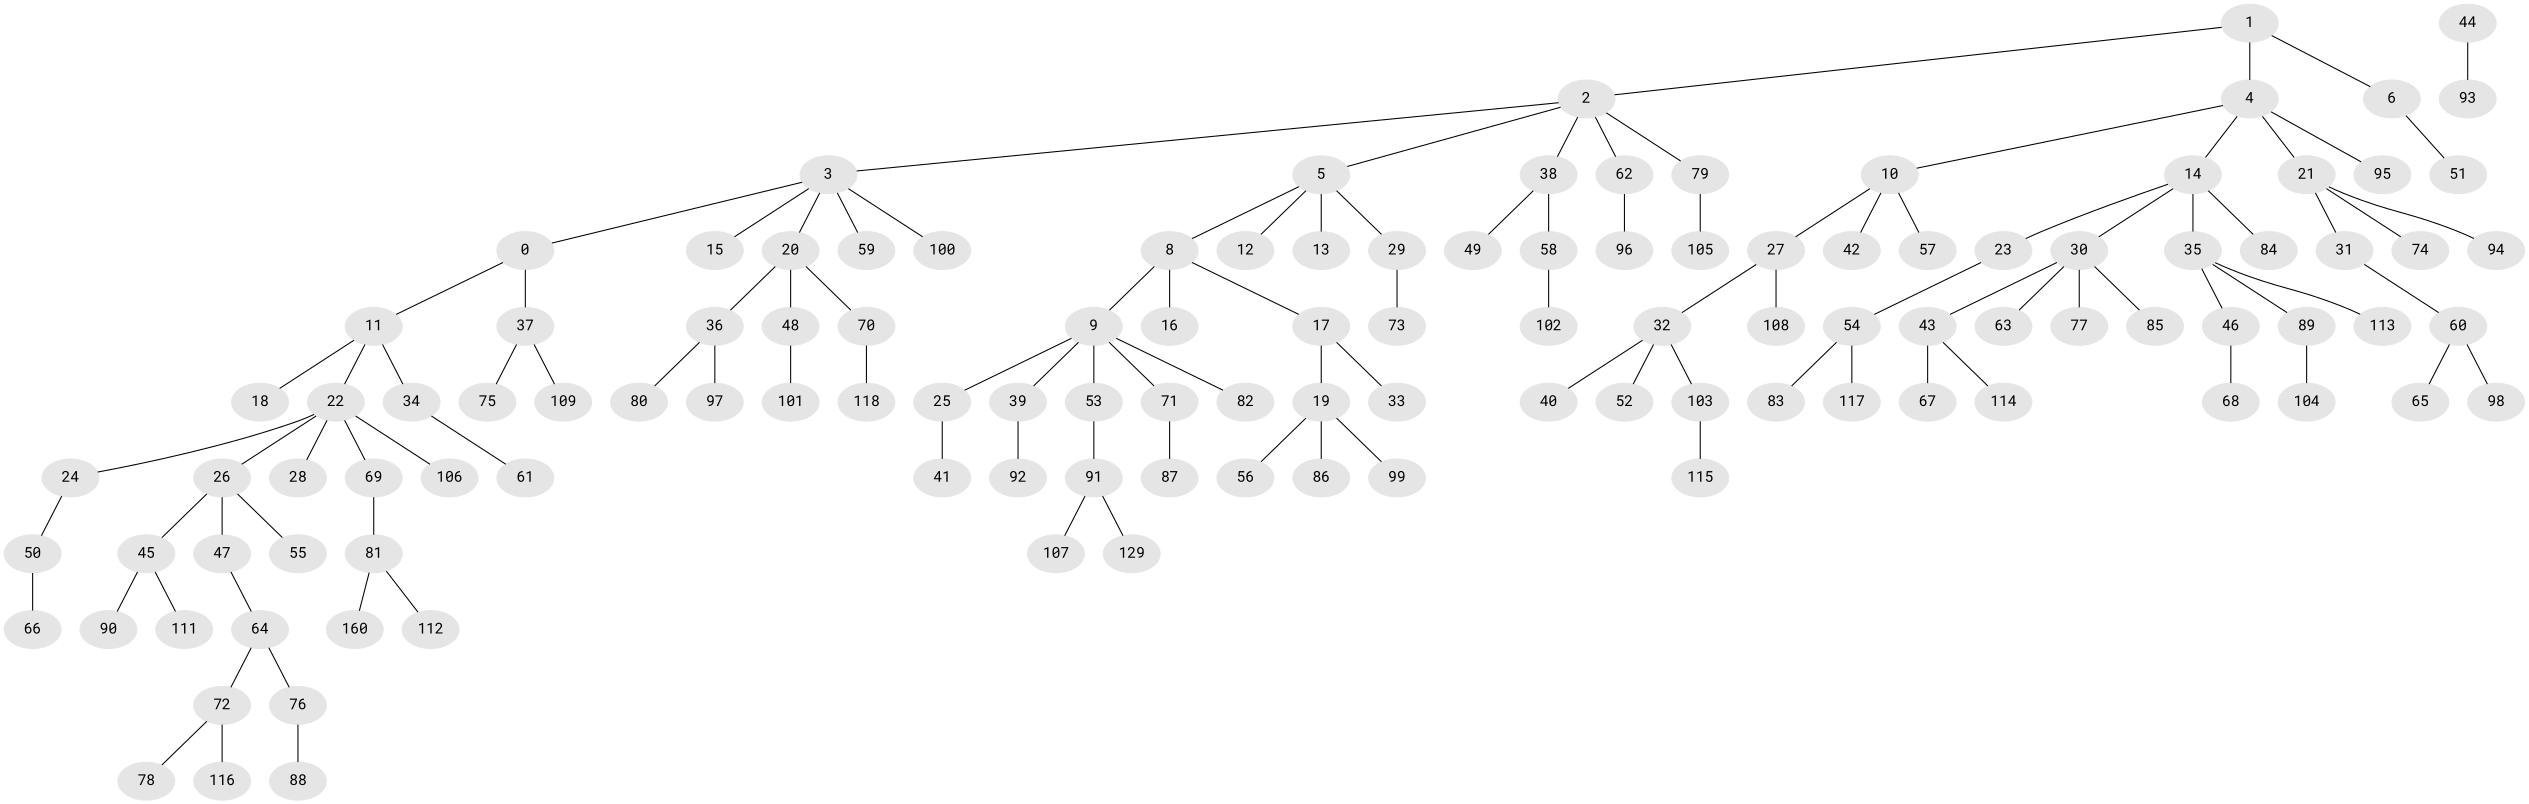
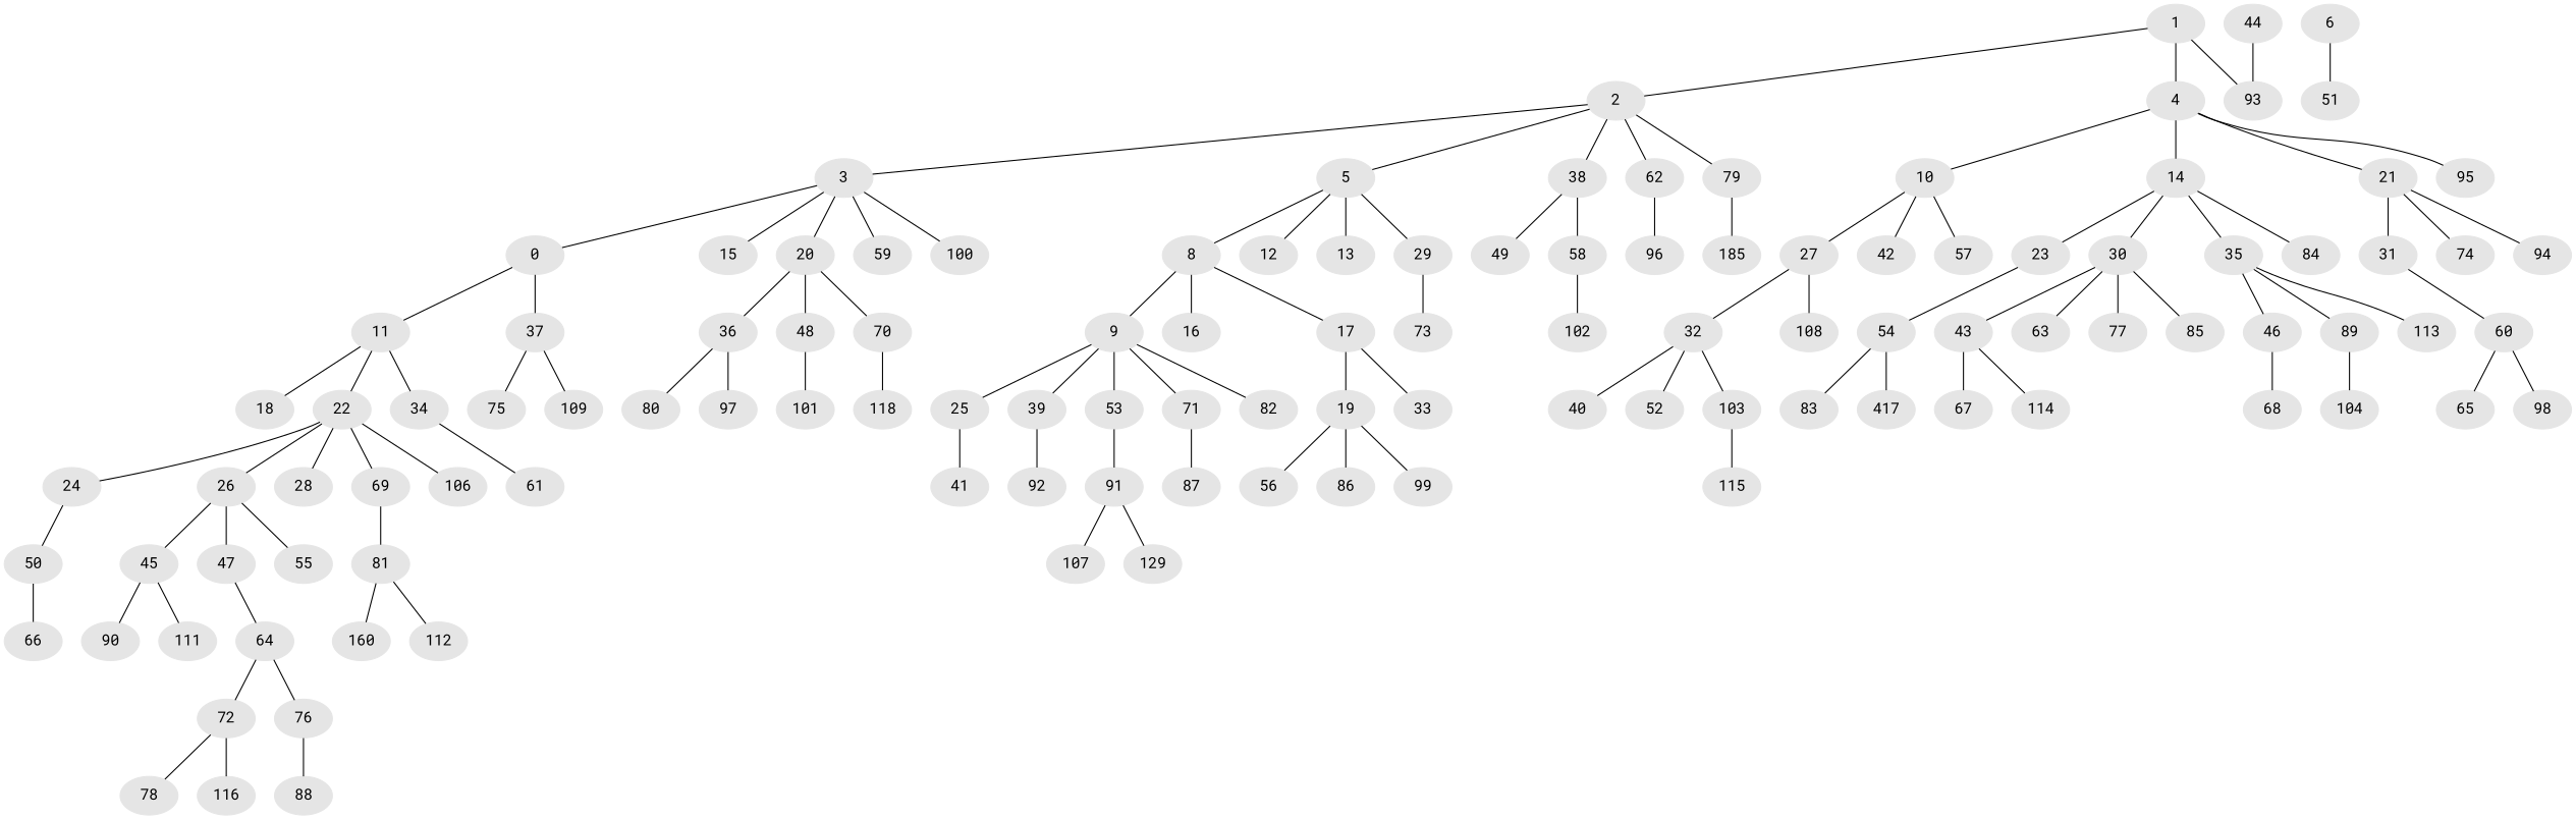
  graph {
    fontname="Roboto Mono"
    node [color=gray90 fontname="Roboto Mono" style=filled]
    edge [fontname="Roboto Mono"]
    1
    2
    4
    6
    3
    5
    38
    62
    79
    10
    14
    21
    95
    51
    n15 [label=0]
    15
    20
    59
    100
    8
    12
    13
    29
    49
    58
    96
-   105
+   105 [label=185]
    11
    37
    36
    48
    70
    27
    42
    57
    23
    30
    35
    84
    31
    74
    94
    9
    16
    17
    73
    18
    22
    34
    75
    109
    25
    39
    53
    71
    82
    19
    33
    41
    92
    91
    87
    32
    108
    24
    26
    28
    69
    106
    61
    54
    43
    63
    77
    85
    46
    89
    113
    56
    86
    99
    80
    97
    101
    118
    60
    50
    45
    47
    55
    81
    83
-   117
+   117 [label=417]
    66
    90
    111
    64
    40
    52
    103
    44
    93
    67
    114
    65
    98
    115
    68
    104
    102
    72
    76
    107
    n114 [label=129]
    78
    116
    88
    n118 [label=160]
    112
    1 -- 2
    1 -- 4
-   1 -- 6
+   1 -- 93
    2 -- 3
    2 -- 5
    2 -- 38
    2 -- 62
    2 -- 79
    4 -- 10
    4 -- 14
    4 -- 21
    4 -- 95
    6 -- 51
    3 -- n15
    3 -- 15
    3 -- 20
    3 -- 59
    3 -- 100
    5 -- 8
    5 -- 12
    5 -- 13
    5 -- 29
    38 -- 49
    38 -- 58
    62 -- 96
    79 -- 105
    10 -- 27
    10 -- 42
    10 -- 57
    14 -- 23
    14 -- 30
    14 -- 35
    14 -- 84
    21 -- 31
    21 -- 74
    21 -- 94
    n15 -- 11
    n15 -- 37
    20 -- 36
    20 -- 48
    20 -- 70
    8 -- 9
    8 -- 16
    8 -- 17
    29 -- 73
    58 -- 102
    11 -- 18
    11 -- 22
    11 -- 34
    37 -- 75
    37 -- 109
    36 -- 80
    36 -- 97
    48 -- 101
    70 -- 118
    27 -- 32
    27 -- 108
    23 -- 54
    30 -- 43
    30 -- 63
    30 -- 77
    30 -- 85
    35 -- 46
    35 -- 89
    35 -- 113
    31 -- 60
    9 -- 25
    9 -- 39
    9 -- 53
    9 -- 71
    9 -- 82
    17 -- 19
    17 -- 33
    22 -- 24
    22 -- 26
    22 -- 28
    22 -- 69
    22 -- 106
    34 -- 61
    25 -- 41
    39 -- 92
    53 -- 91
    71 -- 87
    19 -- 56
    19 -- 86
    19 -- 99
    91 -- 107
    91 -- n114
    32 -- 40
    32 -- 52
    32 -- 103
    24 -- 50
    26 -- 45
    26 -- 47
    26 -- 55
    69 -- 81
    54 -- 83
    54 -- 117
    43 -- 67
    43 -- 114
    46 -- 68
    89 -- 104
    60 -- 65
    60 -- 98
    50 -- 66
    45 -- 90
    45 -- 111
    47 -- 64
    81 -- n118
    81 -- 112
    64 -- 72
    64 -- 76
    103 -- 115
    44 -- 93
    72 -- 78
    72 -- 116
    76 -- 88
  }
